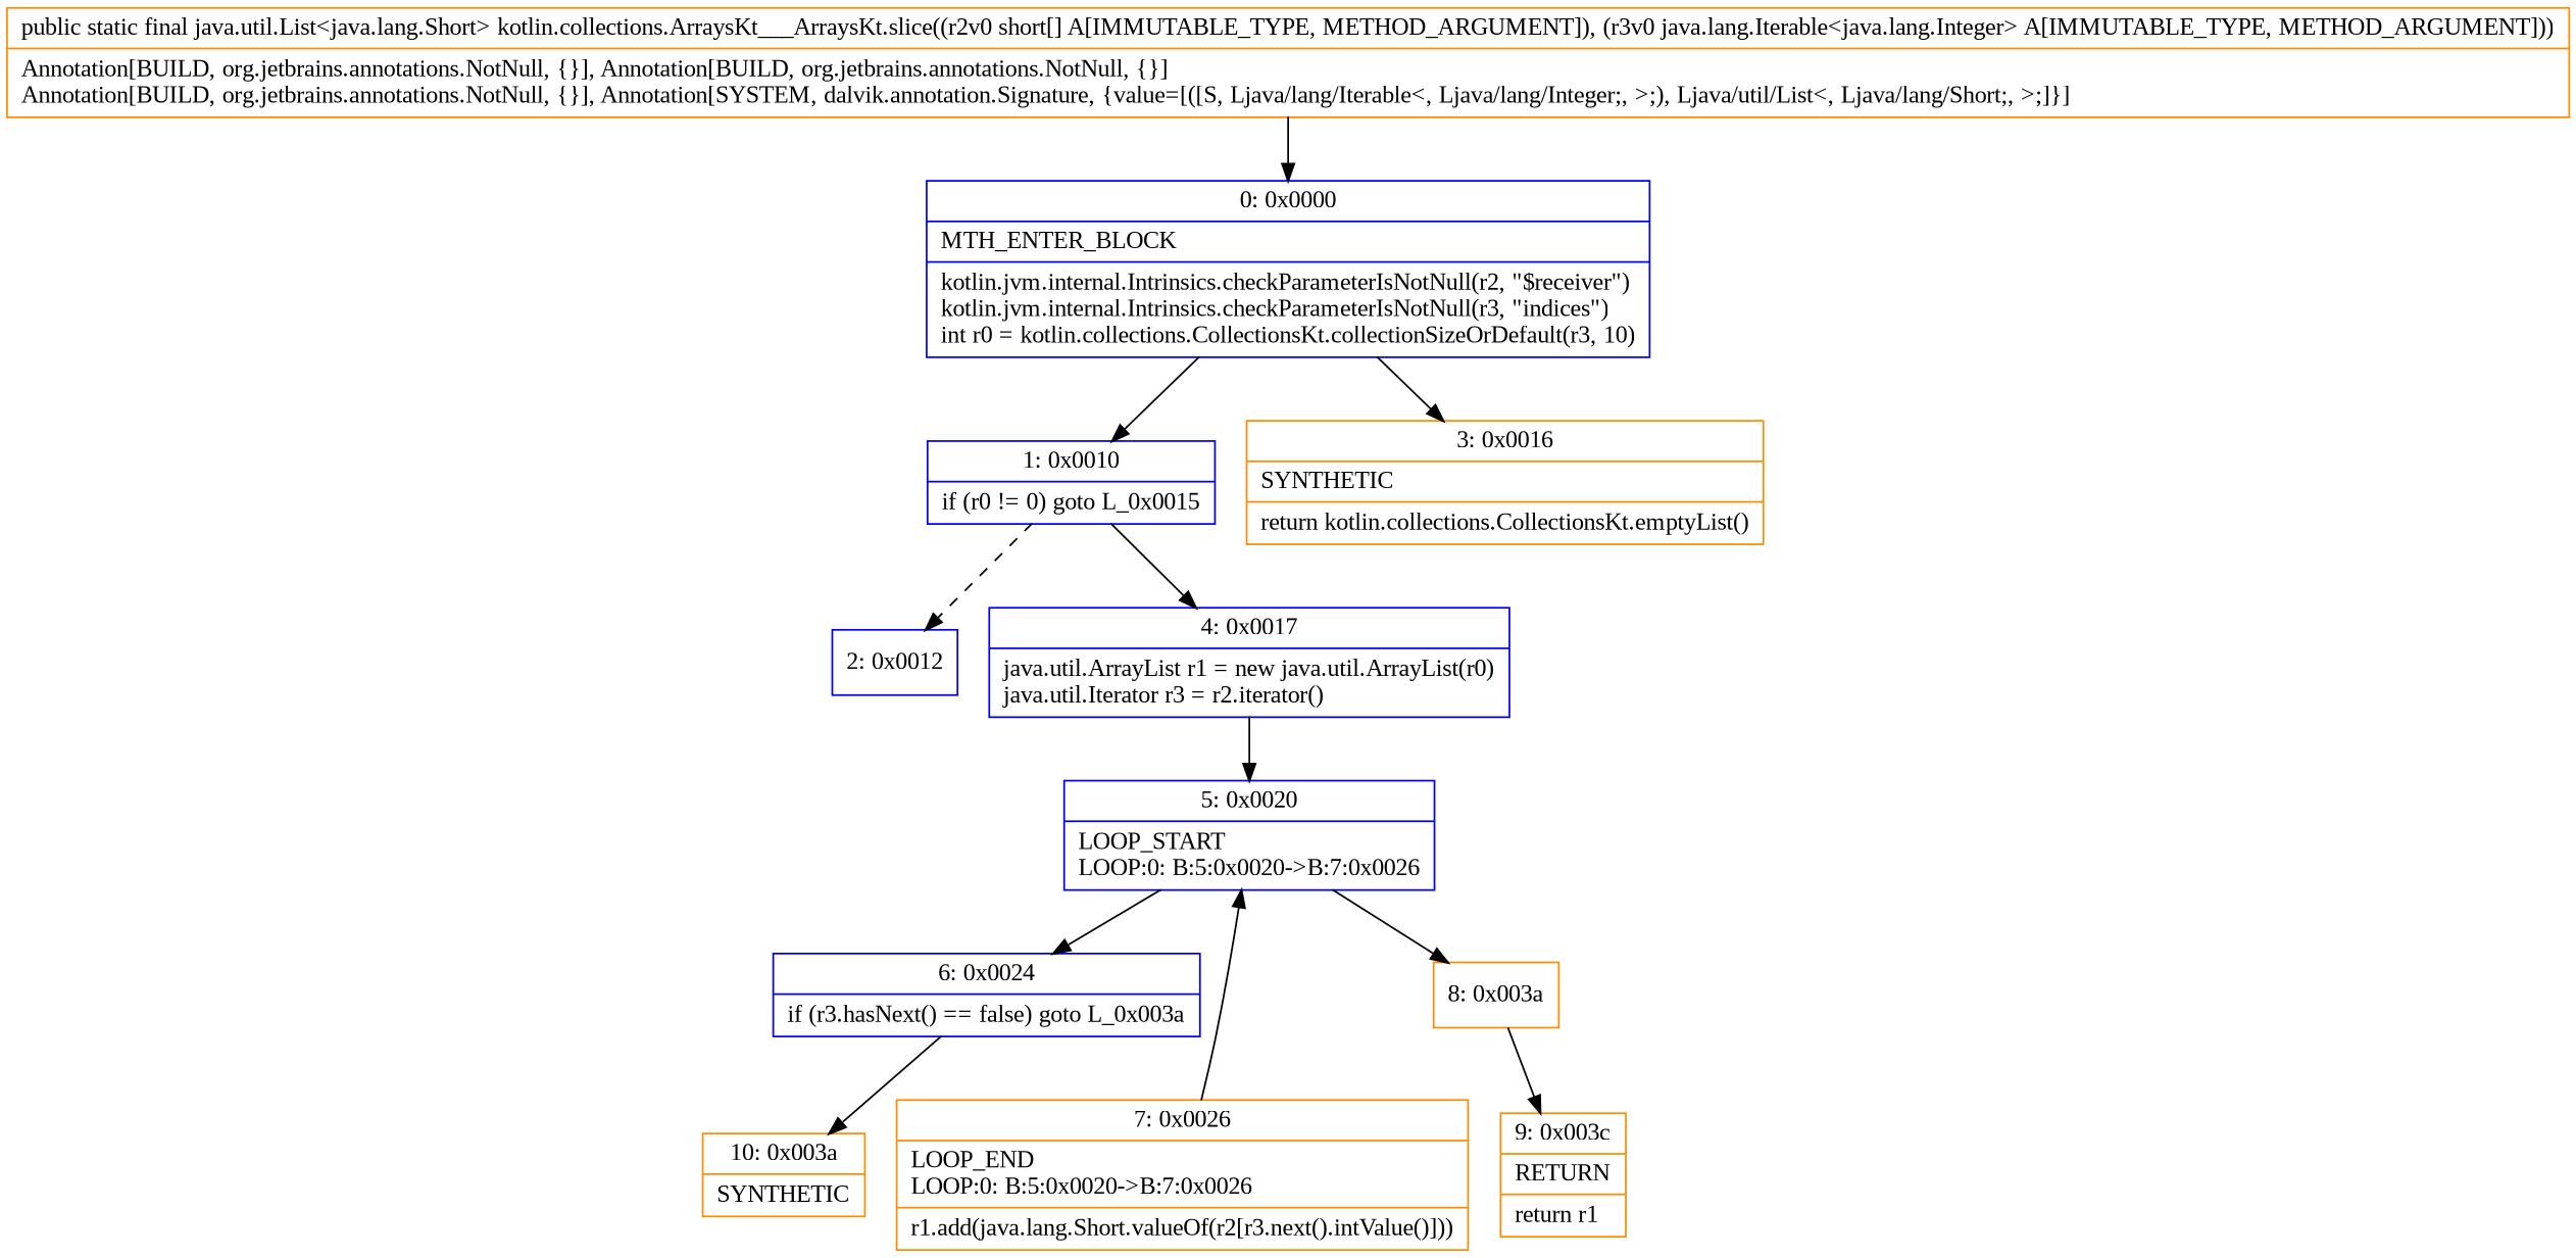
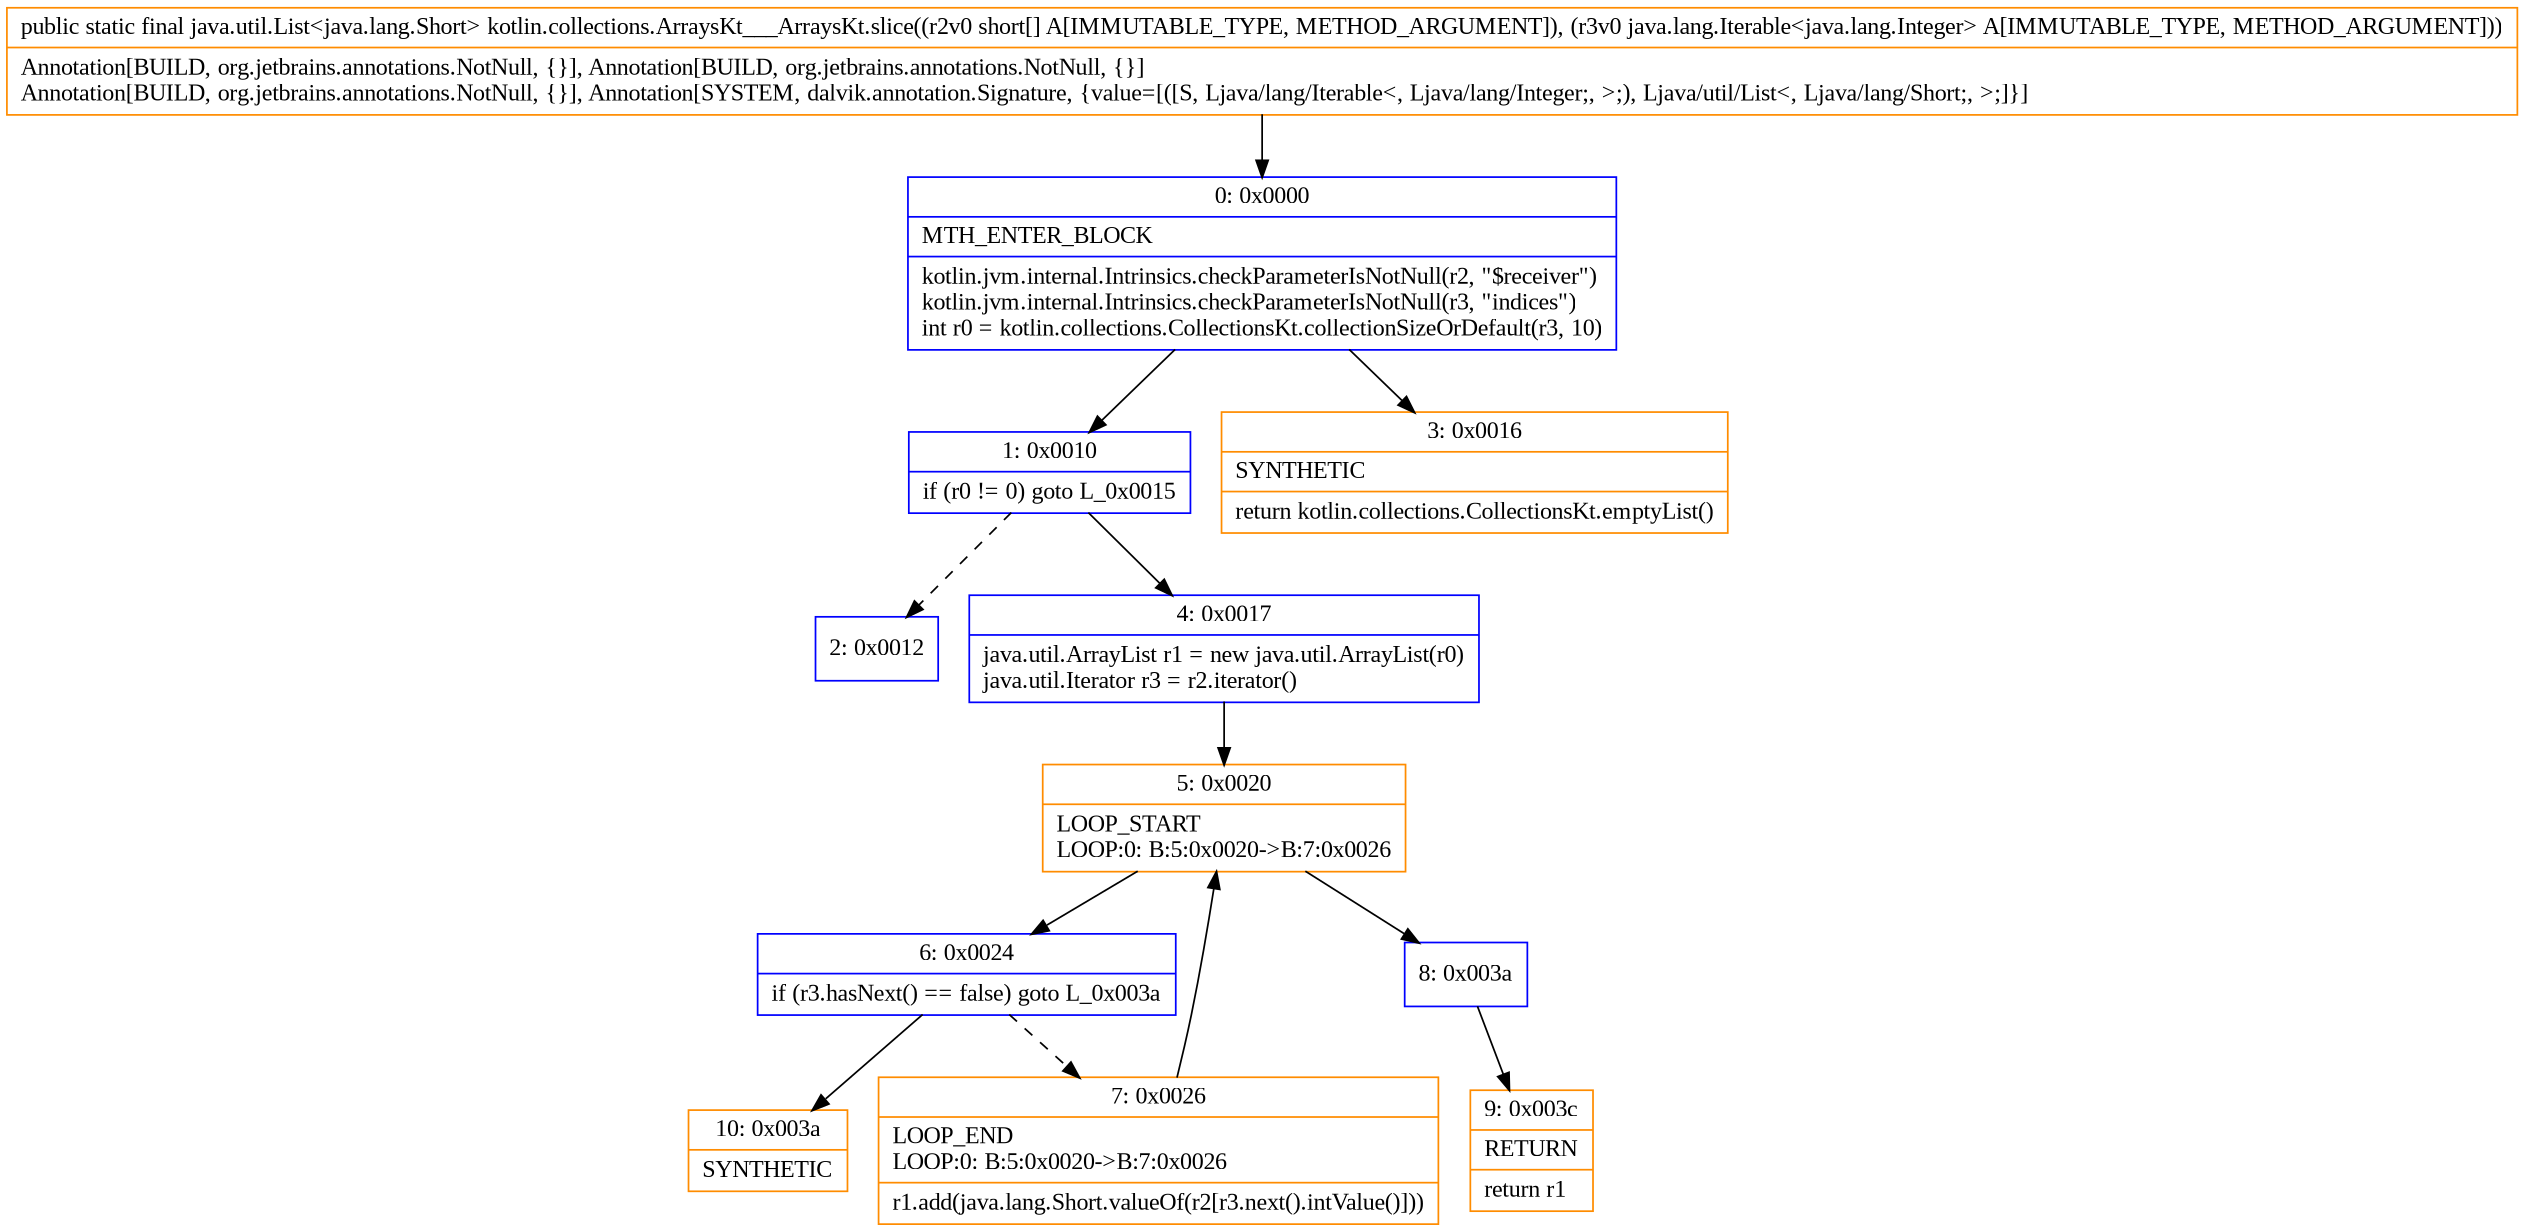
  digraph {
    fontname="Liberation Serif"
    node [color=blue fontname="Liberation Serif" shape=record]
    edge [fontname="Liberation Serif"]
    n1 [label="{0\:\ 0x0000|MTH_ENTER_BLOCK\l|kotlin.jvm.internal.Intrinsics.checkParameterIsNotNull(r2, \"$receiver\")\lkotlin.jvm.internal.Intrinsics.checkParameterIsNotNull(r3, \"indices\")\lint r0 = kotlin.collections.CollectionsKt.collectionSizeOrDefault(r3, 10)\l}"]
    n2 [label="{1\:\ 0x0010|if (r0 != 0) goto L_0x0015\l}"]
    n3 [color=darkorange label="{3\:\ 0x0016|SYNTHETIC\l|return kotlin.collections.CollectionsKt.emptyList()\l}"]
    n4 [label="{2\:\ 0x0012}"]
    n5 [label="{4\:\ 0x0017|java.util.ArrayList r1 = new java.util.ArrayList(r0)\ljava.util.Iterator r3 = r2.iterator()\l}"]
-   n6 [label="{5\:\ 0x0020|LOOP_START\lLOOP:0: B:5:0x0020\-\>B:7:0x0026\l}"]
+   n6 [color=darkorange label="{5\:\ 0x0020|LOOP_START\lLOOP:0: B:5:0x0020\-\>B:7:0x0026\l}"]
    n7 [label="{6\:\ 0x0024|if (r3.hasNext() == false) goto L_0x003a\l}"]
-   n8 [color=darkorange label="{8\:\ 0x003a}"]
+   n8 [label="{8\:\ 0x003a}"]
    n9 [color=darkorange label="{7\:\ 0x0026|LOOP_END\lLOOP:0: B:5:0x0020\-\>B:7:0x0026\l|r1.add(java.lang.Short.valueOf(r2[r3.next().intValue()]))\l}"]
    n10 [color=darkorange label="{10\:\ 0x003a|SYNTHETIC\l}"]
    n11 [color=darkorange label="{9\:\ 0x003c|RETURN\l|return r1\l}"]
    n12 [color=darkorange label="{public static final java.util.List\<java.lang.Short\> kotlin.collections.ArraysKt___ArraysKt.slice((r2v0 short[] A[IMMUTABLE_TYPE, METHOD_ARGUMENT]), (r3v0 java.lang.Iterable\<java.lang.Integer\> A[IMMUTABLE_TYPE, METHOD_ARGUMENT]))  | Annotation[BUILD, org.jetbrains.annotations.NotNull, \{\}], Annotation[BUILD, org.jetbrains.annotations.NotNull, \{\}]\lAnnotation[BUILD, org.jetbrains.annotations.NotNull, \{\}], Annotation[SYSTEM, dalvik.annotation.Signature, \{value=[([S, Ljava\/lang\/Iterable\<, Ljava\/lang\/Integer;, \>;), Ljava\/util\/List\<, Ljava\/lang\/Short;, \>;]\}]\l}"]
    n1 -> n2
    n1 -> n3
    n2 -> n4 [style=dashed]
    n2 -> n5
    n5 -> n6
    n6 -> n7
    n6 -> n8
+   n7 -> n9 [style=dashed]
    n7 -> n10
    n8 -> n11
    n9 -> n6
    n12 -> n1
  }
